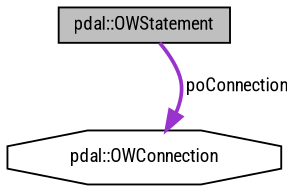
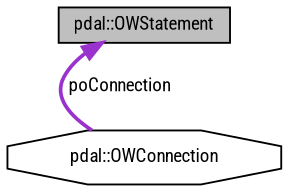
  digraph {
    fontname="Roboto Condensed"
    node [color=black fontname="Roboto Condensed" fontsize=10 style=filled]
    n1 [fillcolor=grey75 fontcolor=black height=0.2 label="pdal::OWStatement" shape=box width=0.4]
    n2 [fillcolor=white height=0.2 label="pdal::OWConnection" shape=octagon width=0.4]
-   n2 -> n1 [color=darkorchid3 dir=back fontname="Roboto Condensed" fontsize=10 label=" poConnection" labelfontname=Helvetica labelfontsize=10 style=bold]
+   n1 -> n2 [color=darkorchid3 dir=back fontname="Roboto Condensed" fontsize=10 label=" poConnection" labelfontname=Helvetica labelfontsize=10 style=bold]
  }
